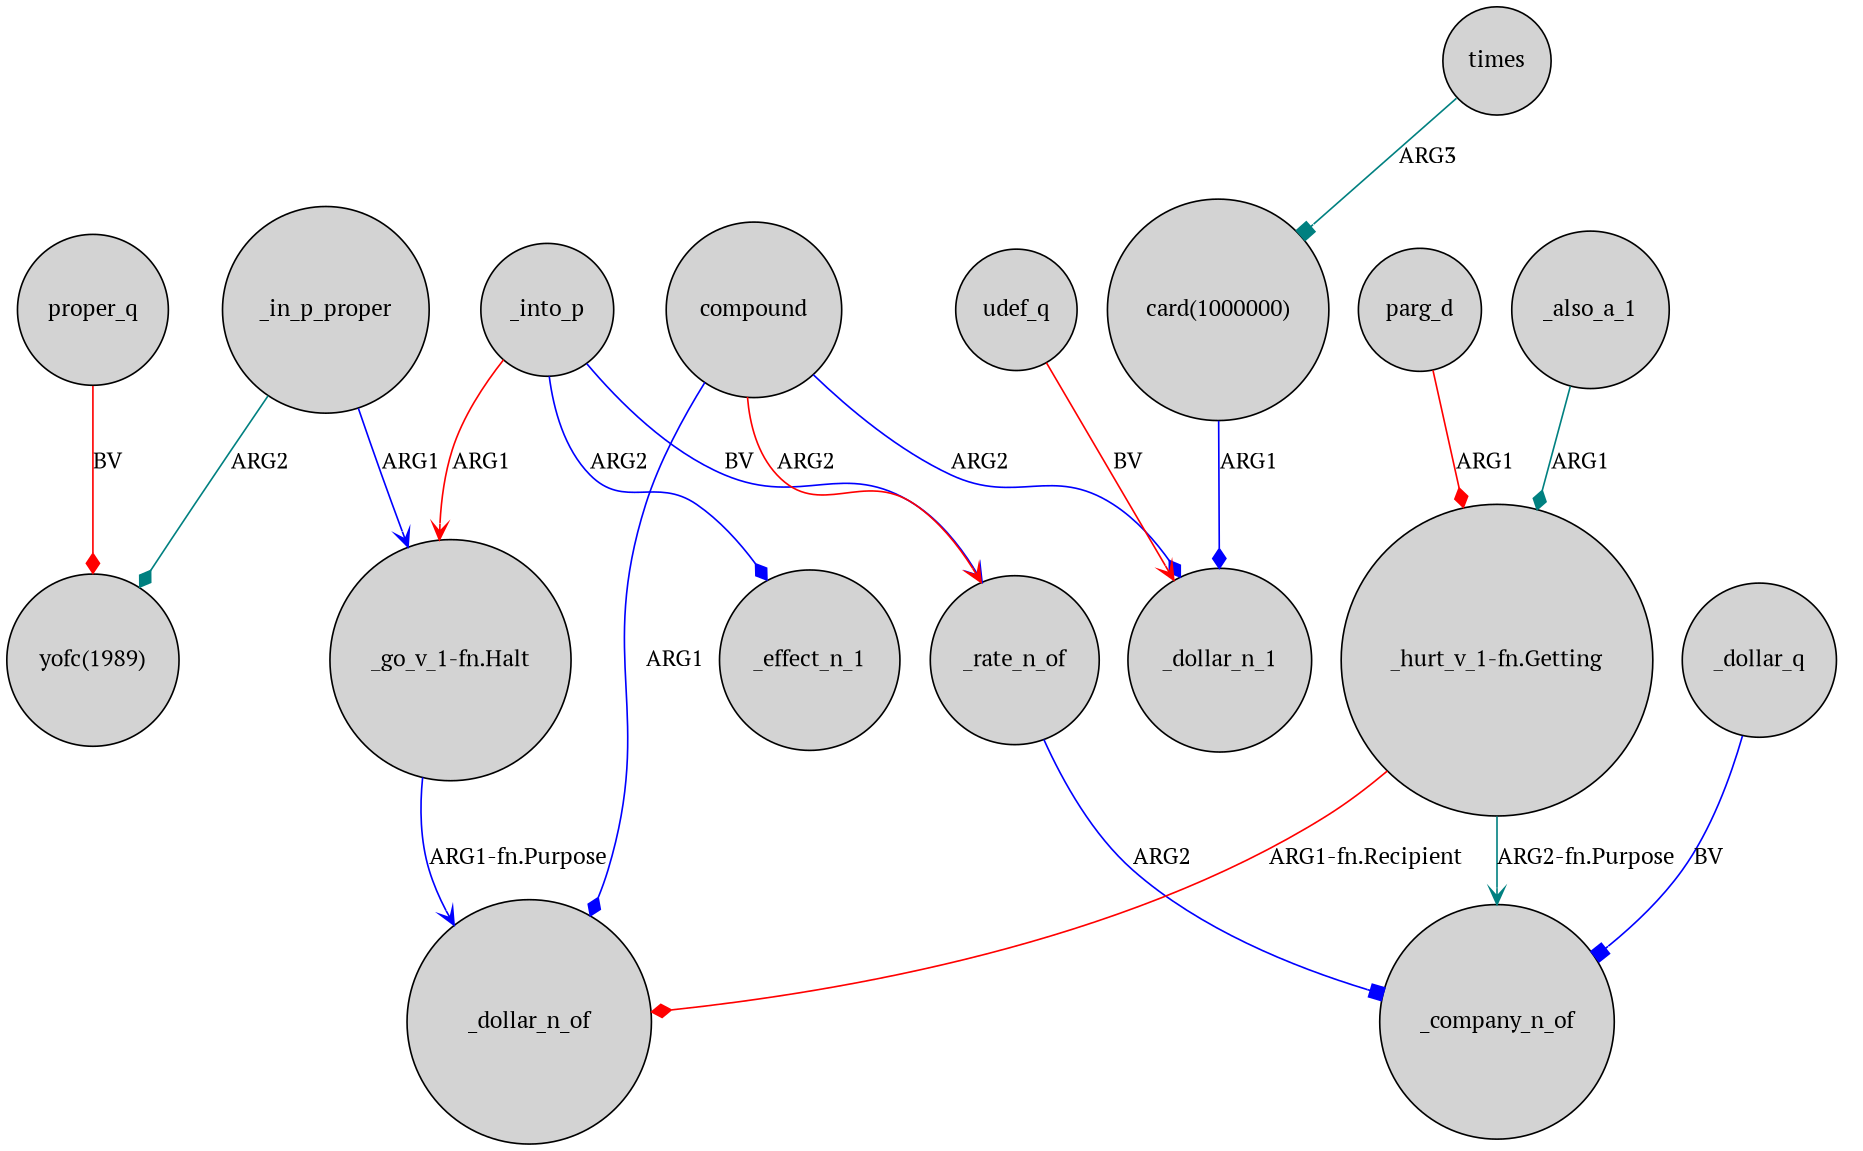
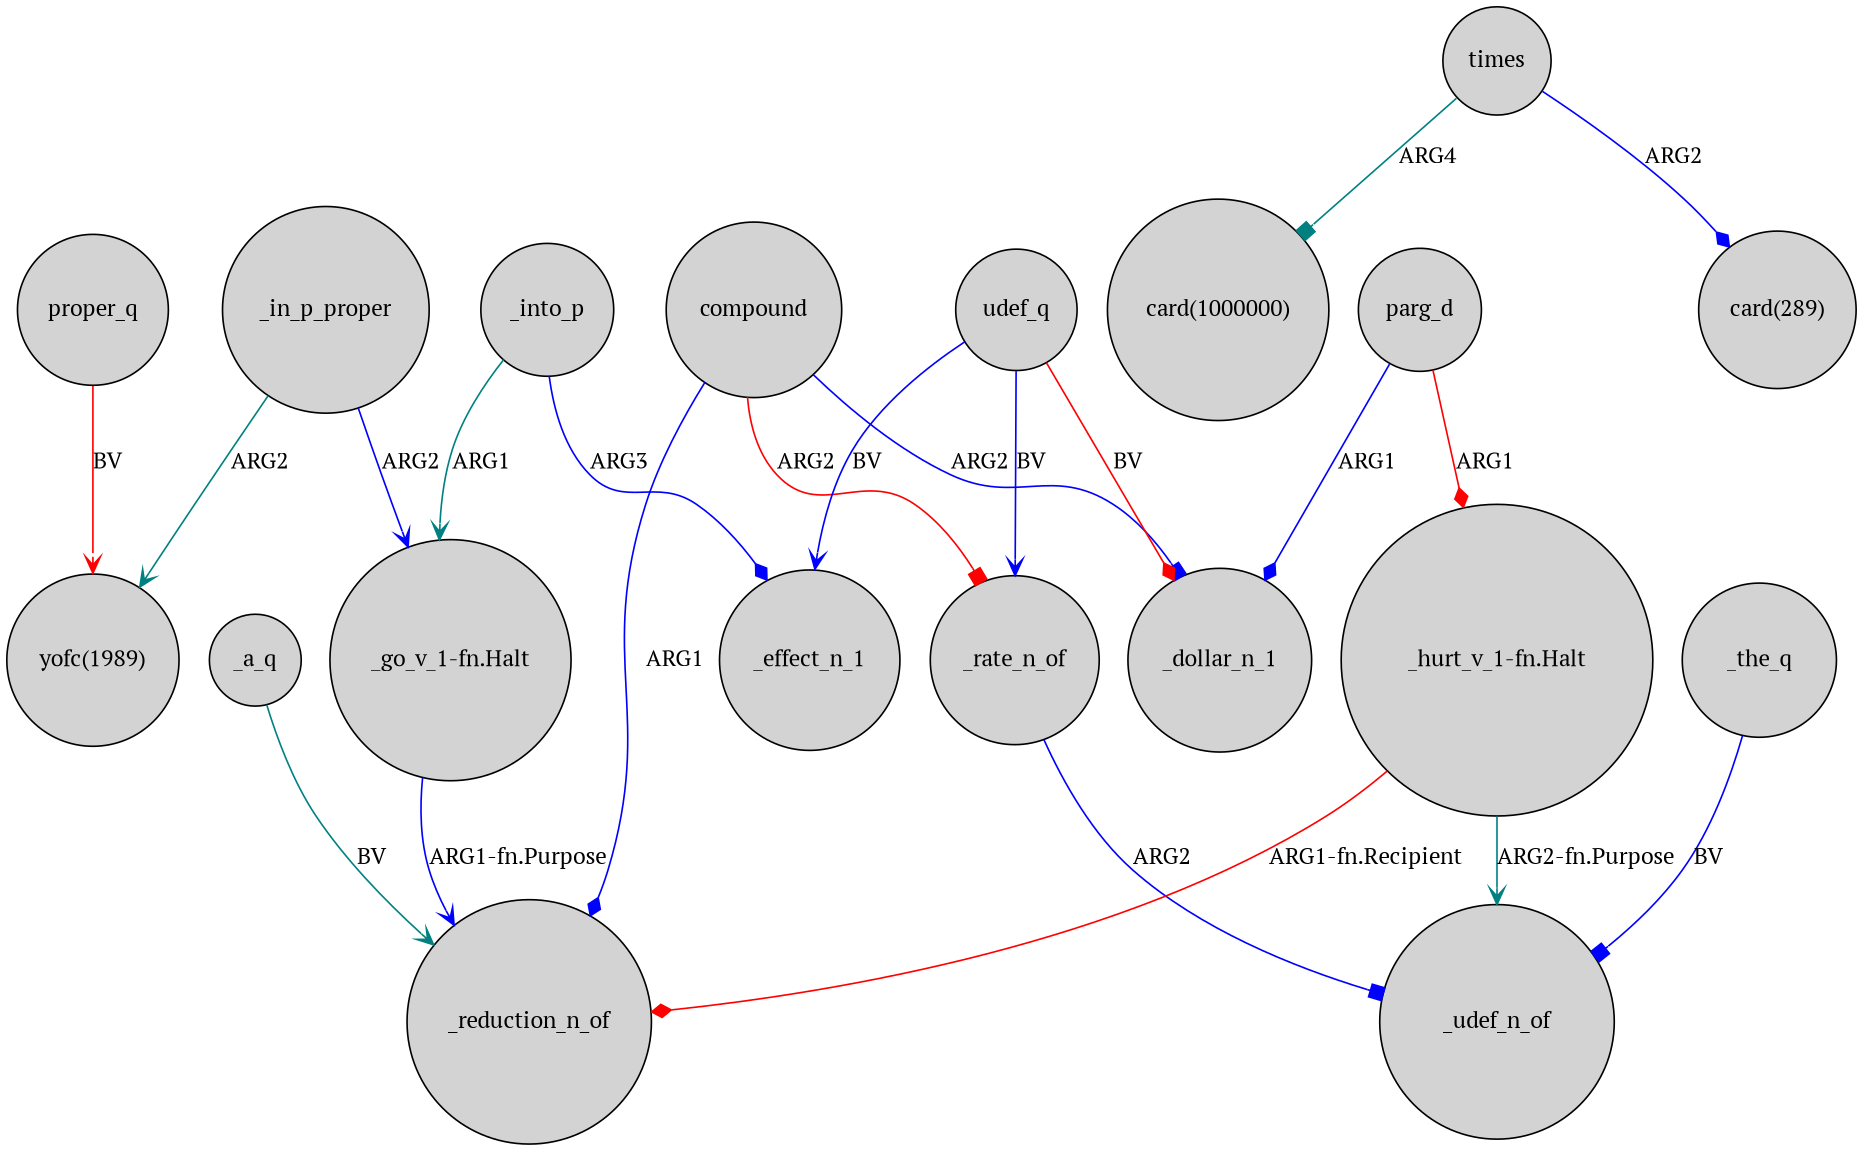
  digraph {
    fontname="PT Serif"
    node [fontname="PT Serif" shape=circle style=filled]
    edge [arrowhead=vee color=blue fontname="PT Serif"]
    n1 [label=_in_p_proper]
    "yofc(1989)"
    "_go_v_1-fn.Halt"
-   _reduction_n_of [label=_dollar_n_of]
+   _reduction_n_of
    _into_p
    _effect_n_1
    times
+   "card(289)"
    "card(1000000)"
    _dollar_n_1
    compound
    _rate_n_of
-   _company_n_of
+   _company_n_of [label=_udef_n_of]
    parg_d
-   "_hurt_v_1-fn.Getting"
+   "_hurt_v_1-fn.Getting" [label="_hurt_v_1-fn.Halt"]
    udef_q
    proper_q
-   _also_a_1
-   _the_q [label=_dollar_q]
-   n1 -> "yofc(1989)" [arrowhead=diamond color=teal label=ARG2]
-   n1 -> "_go_v_1-fn.Halt" [label=ARG1]
+   _a_q
+   _the_q
+   n1 -> "yofc(1989)" [color=teal label=ARG2]
+   n1 -> "_go_v_1-fn.Halt" [label=ARG2]
    "_go_v_1-fn.Halt" -> _reduction_n_of [label="ARG1-fn.Purpose"]
-   _into_p -> "_go_v_1-fn.Halt" [color=red label=ARG1]
-   _into_p -> _effect_n_1 [arrowhead=diamond label=ARG2]
-   times -> "card(1000000)" [arrowhead=box color=teal label=ARG3]
-   "card(1000000)" -> _dollar_n_1 [arrowhead=diamond label=ARG1]
+   _into_p -> "_go_v_1-fn.Halt" [color=teal label=ARG1]
+   _into_p -> _effect_n_1 [arrowhead=diamond label=ARG3]
+   times -> "card(289)" [arrowhead=diamond label=ARG2]
+   times -> "card(1000000)" [arrowhead=box color=teal label=ARG4]
+   parg_d -> _dollar_n_1 [arrowhead=diamond label=ARG1]
    compound -> _reduction_n_of [arrowhead=diamond label=ARG1]
-   compound -> _dollar_n_1 [arrowhead=diamond label=ARG2]
-   compound -> _rate_n_of [color=red label=ARG2]
+   compound -> _dollar_n_1 [arrowhead=box label=ARG2]
+   compound -> _rate_n_of [arrowhead=box color=red label=ARG2]
    _rate_n_of -> _company_n_of [arrowhead=box label=ARG2]
    parg_d -> "_hurt_v_1-fn.Getting" [arrowhead=diamond color=red label=ARG1]
    "_hurt_v_1-fn.Getting" -> _reduction_n_of [arrowhead=diamond color=red label="ARG1-fn.Recipient"]
    "_hurt_v_1-fn.Getting" -> _company_n_of [color=teal label="ARG2-fn.Purpose"]
-   udef_q -> _dollar_n_1 [color=red label=BV]
-   _into_p -> _rate_n_of [label=BV]
-   proper_q -> "yofc(1989)" [arrowhead=diamond color=red label=BV]
-   _also_a_1 -> "_hurt_v_1-fn.Getting" [arrowhead=diamond color=teal label=ARG1]
+   udef_q -> _effect_n_1 [label=BV]
+   udef_q -> _dollar_n_1 [arrowhead=diamond color=red label=BV]
+   udef_q -> _rate_n_of [label=BV]
+   proper_q -> "yofc(1989)" [color=red label=BV]
+   _a_q -> _reduction_n_of [color=teal label=BV]
    _the_q -> _company_n_of [arrowhead=box label=BV]
  }
